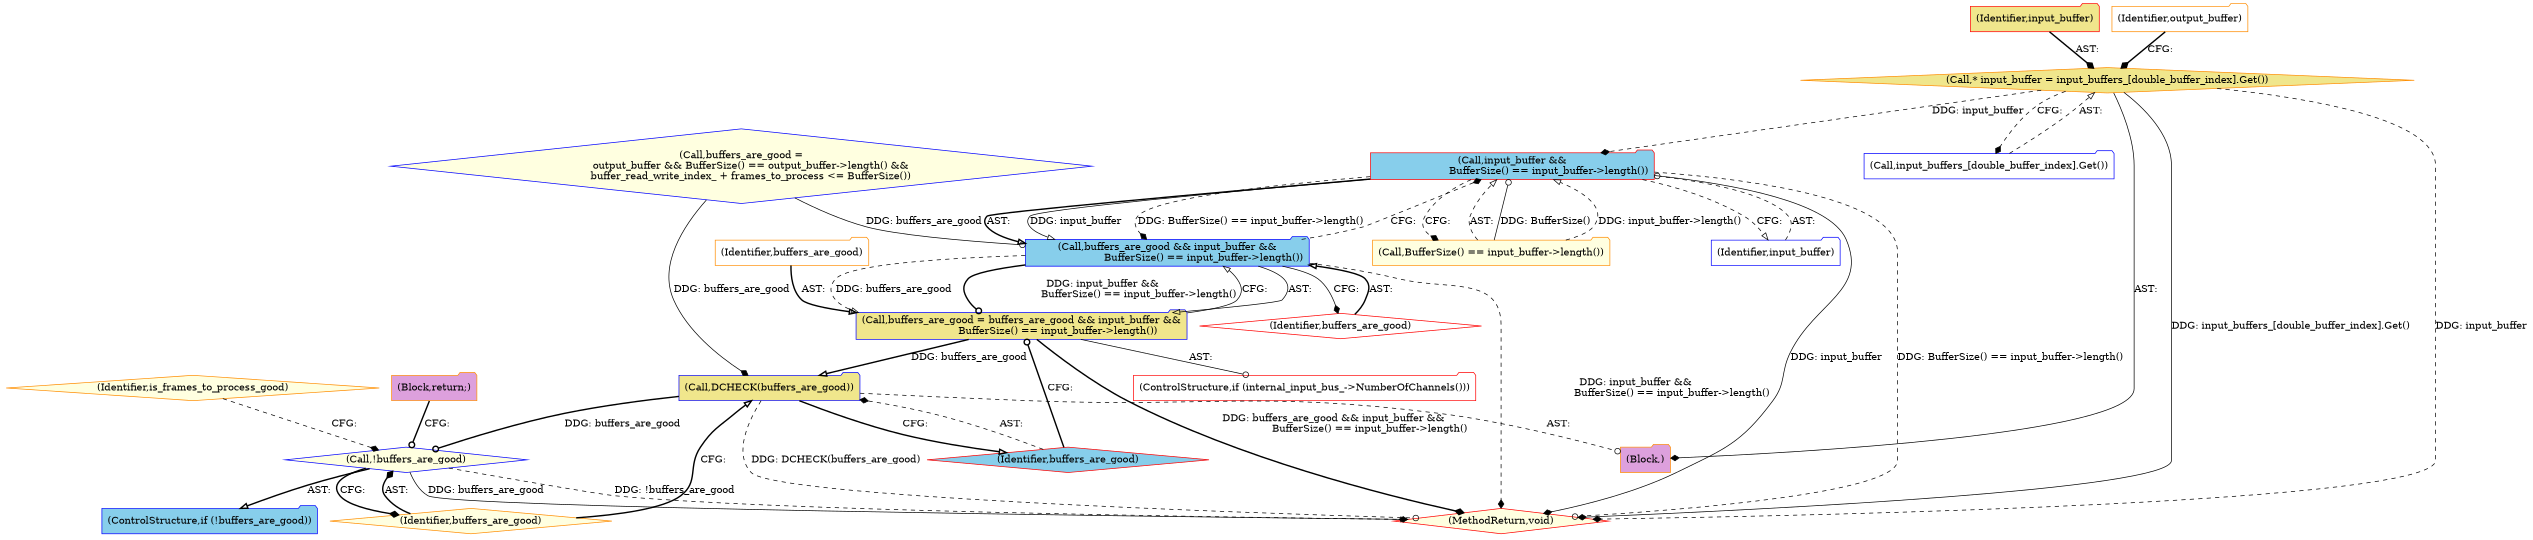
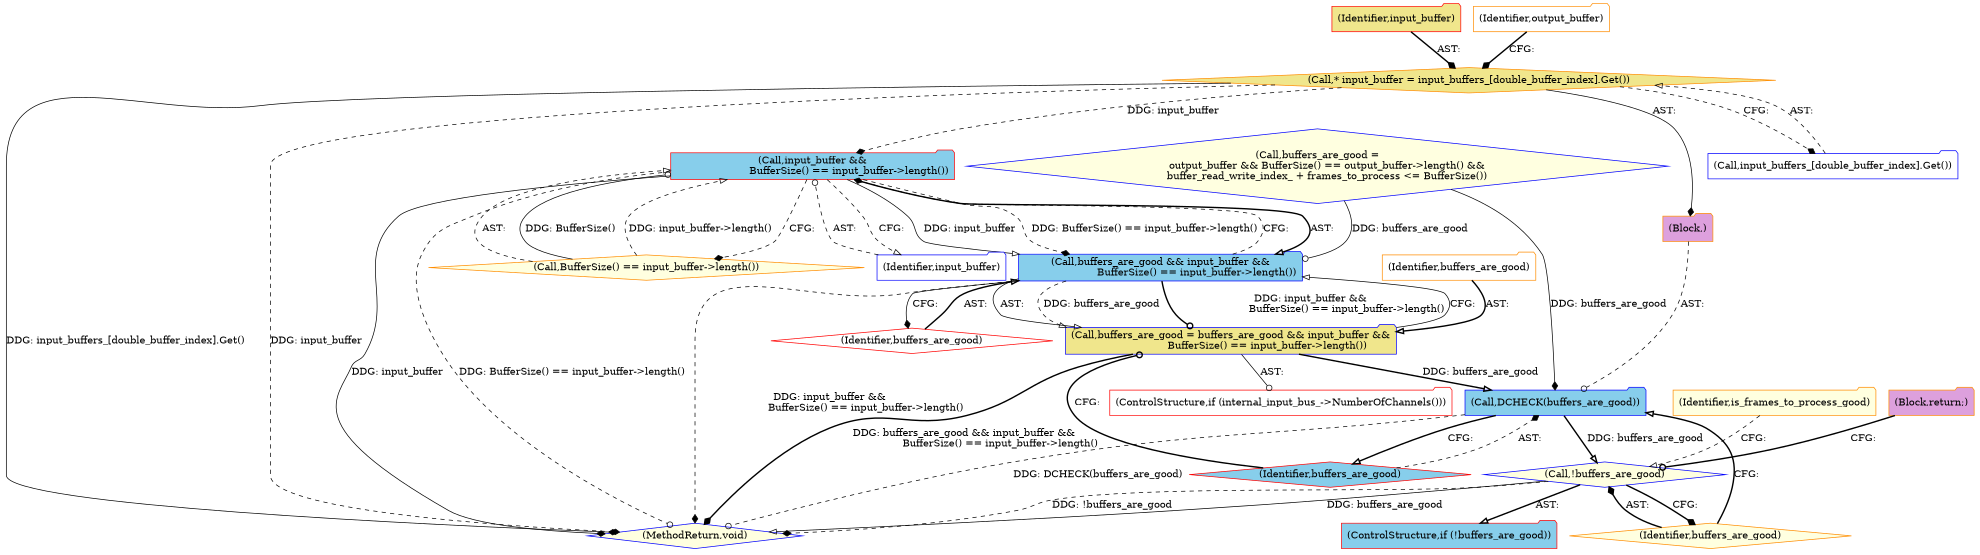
  digraph {
    node [color=blue fillcolor=white shape=folder style=filled]
    edge [arrowhead=diamond style=dashed]
    n1 [color=darkorange fillcolor=khaki label="(Call,* input_buffer = input_buffers_[double_buffer_index].Get())" shape=diamond]
    n2 [color=red fillcolor=skyblue label="(Call,input_buffer &&\n                       BufferSize() == input_buffer->length())"]
    n3 [label="(Call,input_buffers_[double_buffer_index].Get())"]
    n4 [color=darkorange fillcolor=plum label="(Block,)"]
-   n5 [color=red fillcolor=lightyellow label="(MethodReturn,void)" shape=diamond]
+   n5 [fillcolor=lightyellow label="(MethodReturn,void)" shape=diamond]
    n6 [fillcolor=skyblue label="(Call,buffers_are_good && input_buffer &&\n                       BufferSize() == input_buffer->length())"]
-   n7 [color=darkorange fillcolor=lightyellow label="(Call,BufferSize() == input_buffer->length())"]
+   n7 [color=darkorange fillcolor=lightyellow label="(Call,BufferSize() == input_buffer->length())" shape=diamond]
    n8 [label="(Identifier,input_buffer)"]
    n9 [fillcolor=khaki label="(Call,buffers_are_good = buffers_are_good && input_buffer &&\n                       BufferSize() == input_buffer->length())"]
    n10 [color=red label="(Identifier,buffers_are_good)" shape=diamond]
-   n11 [fillcolor=khaki label="(Call,DCHECK(buffers_are_good))"]
+   n11 [fillcolor=skyblue label="(Call,DCHECK(buffers_are_good))"]
    n12 [color=red label="(ControlStructure,if (internal_input_bus_->NumberOfChannels()))"]
    n13 [fillcolor=lightyellow label="(Call,!buffers_are_good)" shape=diamond]
    n14 [color=red fillcolor=skyblue label="(Identifier,buffers_are_good)" shape=diamond]
-   n15 [fillcolor=skyblue label="(ControlStructure,if (!buffers_are_good))"]
+   n15 [color=red fillcolor=skyblue label="(ControlStructure,if (!buffers_are_good))"]
    n16 [color=darkorange fillcolor=lightyellow label="(Identifier,buffers_are_good)" shape=diamond]
-   n17 [color=darkorange fillcolor=lightyellow label="(Identifier,is_frames_to_process_good)" shape=diamond]
+   n17 [color=darkorange fillcolor=lightyellow label="(Identifier,is_frames_to_process_good)"]
    n18 [fillcolor=lightyellow label="(Call,buffers_are_good =\n      output_buffer && BufferSize() == output_buffer->length() &&\n      buffer_read_write_index_ + frames_to_process <= BufferSize())" shape=diamond]
    n19 [color=red fillcolor=khaki label="(Identifier,input_buffer)"]
    n20 [color=darkorange label="(Identifier,output_buffer)"]
    n21 [color=darkorange label="(Identifier,buffers_are_good)"]
    n22 [color=darkorange fillcolor=plum label="(Block,return;)"]
    n1 -> n2 [label="DDG: input_buffer"]
    n1 -> n3 [label="CFG: "]
    n1 -> n4 [label="AST: " style=solid]
    n1 -> n5 [label="DDG: input_buffers_[double_buffer_index].Get()" style=solid]
    n1 -> n5 [label="DDG: input_buffer"]
    n2 -> n5 [label="DDG: input_buffer" style=solid]
    n2 -> n5 [arrowhead=odot label="DDG: BufferSize() == input_buffer->length()"]
    n2 -> n6 [arrowhead=onormal label="AST: " style=bold]
    n2 -> n6 [arrowhead=onormal label="DDG: input_buffer" style=solid]
    n2 -> n6 [label="DDG: BufferSize() == input_buffer->length()"]
    n2 -> n7 [label="CFG: "]
    n2 -> n8 [arrowhead=onormal label="CFG: "]
    n3 -> n1 [arrowhead=onormal label="AST: "]
    n6 -> n2 [label="CFG: "]
    n6 -> n5 [label="DDG: input_buffer &&\n                       BufferSize() == input_buffer->length()"]
    n6 -> n9 [arrowhead=onormal label="AST: " style=solid]
    n6 -> n9 [arrowhead=onormal label="DDG: buffers_are_good"]
    n6 -> n9 [arrowhead=odot label="DDG: input_buffer &&\n                       BufferSize() == input_buffer->length()" style=bold]
    n6 -> n10 [label="CFG: " style=solid]
    n7 -> n2 [arrowhead=onormal label="AST: "]
    n7 -> n2 [arrowhead=odot label="DDG: BufferSize()" style=solid]
    n7 -> n2 [arrowhead=onormal label="DDG: input_buffer->length()"]
    n8 -> n2 [arrowhead=odot label="AST: "]
    n9 -> n5 [label="DDG: buffers_are_good && input_buffer &&\n                       BufferSize() == input_buffer->length()" style=bold]
    n9 -> n6 [arrowhead=onormal label="CFG: " style=solid]
    n9 -> n11 [arrowhead=onormal label="DDG: buffers_are_good" style=bold]
    n9 -> n12 [arrowhead=odot label="AST: " style=solid]
    n10 -> n6 [arrowhead=onormal label="AST: " style=bold]
-   n11 -> n4 [arrowhead=odot label="AST: "]
+   n4 -> n11 [arrowhead=odot label="AST: "]
    n11 -> n5 [arrowhead=odot label="DDG: DCHECK(buffers_are_good)"]
-   n11 -> n13 [arrowhead=odot label="DDG: buffers_are_good" style=bold]
+   n11 -> n13 [arrowhead=onormal label="DDG: buffers_are_good" style=bold]
    n11 -> n14 [arrowhead=onormal label="CFG: " style=bold]
    n13 -> n5 [arrowhead=onormal label="DDG: buffers_are_good" style=solid]
    n13 -> n5 [label="DDG: !buffers_are_good"]
    n13 -> n15 [arrowhead=onormal label="AST: " style=bold]
    n13 -> n16 [label="CFG: " style=bold]
    n14 -> n9 [arrowhead=odot label="CFG: " style=bold]
    n14 -> n11 [label="AST: "]
    n16 -> n11 [arrowhead=onormal label="CFG: " style=bold]
    n16 -> n13 [label="AST: " style=bold]
-   n17 -> n13 [label="CFG: "]
+   n17 -> n13 [arrowhead=onormal label="CFG: "]
    n18 -> n6 [arrowhead=odot label="DDG: buffers_are_good" style=solid]
    n18 -> n11 [label="DDG: buffers_are_good" style=solid]
    n19 -> n1 [label="AST: " style=bold]
    n20 -> n1 [label="CFG: " style=bold]
    n21 -> n9 [arrowhead=onormal label="AST: " style=bold]
    n22 -> n13 [arrowhead=odot label="CFG: " style=bold]
  }
